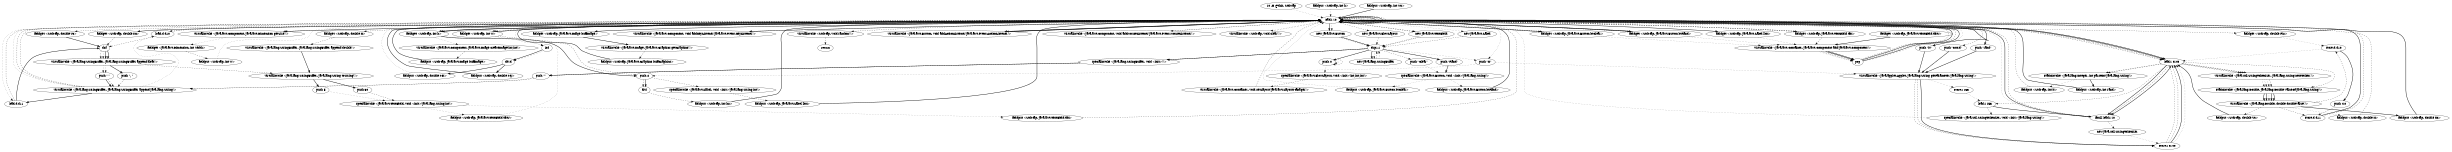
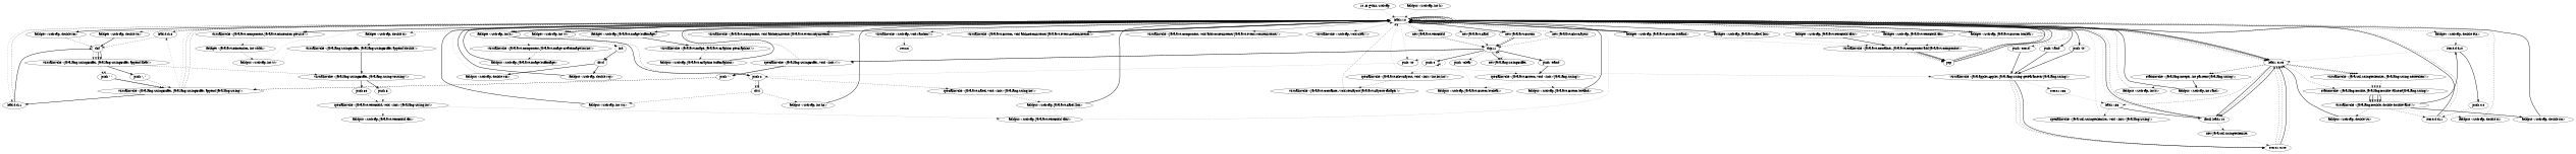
  digraph {
    edge [style=dashed]
    "r0 := @this: StdMap"
    "load.r r0"
    "fieldget <StdMap: double Pi2>"
    "virtualinvoke <java.awt.Component: java.awt.Dimension getSize()>"
    "fieldget <StdMap: int w>"
    "fieldget <StdMap: int h>"
    "fieldget <StdMap: java.awt.Image buffImage>"
    "push \"K\""
    "load.r $r40"
    "push \"it\""
    "push \"rand\""
    "push \"coord\""
    "load.d d10"
    "load.d d11"
    "new java.awt.FlowLayout"
    "new java.awt.TextField"
    "fieldget <StdMap: double Xc>"
    "fieldget <StdMap: double Yc>"
    "new java.awt.Label"
    "fieldget <StdMap: java.awt.Label lbK>"
    "fieldget <StdMap: double K>"
    "fieldget <StdMap: java.awt.TextField tfK>"
    "virtualinvoke <java.awt.Component: void addKeyListener(java.awt.event.KeyListener)>"
    "new java.awt.Button"
    "fieldget <StdMap: java.awt.Button btClear>"
    "virtualinvoke <java.awt.Button: void addActionListener(java.awt.event.ActionListener)>"
    "fieldget <StdMap: java.awt.Button btRand>"
    "virtualinvoke <java.awt.Component: void addMouseListener(java.awt.event.MouseListener)>"
    "virtualinvoke <StdMap: void clear()>"
    "virtualinvoke <StdMap: void random()>"
    "store.d d10"
    "fieldget <java.awt.Dimension: int width>"
    "push 2"
    i2d
    "virtualinvoke <java.awt.Component: java.awt.Image createImage(int,int)>"
    "virtualinvoke <java.awt.Image: java.awt.Graphics getGraphics()>"
    "virtualinvoke <java.applet.Applet: java.lang.String getParameter(java.lang.String)>"
    "ifnull load.r r0"
    "staticinvoke <java.lang.Double: java.lang.Double valueOf(java.lang.String)>"
    "staticinvoke <java.lang.Integer: int parseInt(java.lang.String)>"
    "load.r r53"
    "virtualinvoke <java.util.StringTokenizer: java.lang.String nextToken()>"
    d2f
    "dup1.r"
    "fieldget <StdMap: java.awt.TextField tfXY>"
    "virtualinvoke <java.awt.Container: java.awt.Component add(java.awt.Component)>"
    "virtualinvoke <java.lang.StringBuffer: java.lang.StringBuffer append(double)>"
    return
    "push 4.0"
    "store.d d11"
    "fieldput <StdMap: int w>"
    "fieldput <StdMap: int h>"
    "div.i"
    "specialinvoke <java.awt.Label: void <init>(java.lang.String,int)>"
    "div.d"
    "fieldput <StdMap: int w2>"
    "fieldput <StdMap: int h2>"
    "fieldput <StdMap: java.awt.Label lbK>"
    "fieldput <StdMap: java.awt.Image buffImage>"
    "fieldput <StdMap: java.awt.Graphics buffGraphics>"
    "store.r $r40"
    "store.r r53"
    "new java.util.StringTokenizer"
    "virtualinvoke <java.lang.Double: double doubleValue()>"
    "fieldput <StdMap: int it>"
    "fieldput <StdMap: int rand>"
    "specialinvoke <java.util.StringTokenizer: void <init>(java.lang.String)>"
    "fieldput <StdMap: double K>"
    "fieldput <StdMap: double Xc>"
    "fieldput <StdMap: double Yc>"
    "virtualinvoke <java.lang.StringBuffer: java.lang.StringBuffer append(float)>"
    "fieldput <StdMap: double Mx>"
    "fieldput <StdMap: double My>"
    "push 0"
    "new java.lang.StringBuffer"
    "specialinvoke <java.lang.StringBuffer: void <init>()>"
    "push \"Clear\""
    "push \"Rand\""
    "specialinvoke <java.awt.FlowLayout: void <init>(int,int,int)>"
    "push \"\""
    "specialinvoke <java.awt.Button: void <init>(java.lang.String)>"
    "virtualinvoke <java.awt.Container: void setLayout(java.awt.LayoutManager)>"
    "virtualinvoke <java.lang.StringBuffer: java.lang.StringBuffer append(java.lang.String)>"
    "push \" \""
    "push \"; \""
    "virtualinvoke <java.lang.StringBuffer: java.lang.String toString()>"
    "push 30"
    "push 5"
    "specialinvoke <java.awt.TextField: void <init>(java.lang.String,int)>"
    "fieldput <StdMap: java.awt.TextField tfXY>"
    "fieldput <StdMap: java.awt.TextField tfK>"
    pop
    "fieldput <StdMap: java.awt.Button btClear>"
    "fieldput <StdMap: java.awt.Button btRand>"
    "r0 := @this: StdMap" -> "load.r r0" [style=dotted]
    "load.r r0" -> "load.r r0"
    "load.r r0" -> "load.r r0" [style=dotted]
    "load.r r0" -> "load.r r0" [style=bold]
    "load.r r0" -> "load.r r0" [style=dotted]
    "load.r r0" -> "load.r r0"
    "load.r r0" -> "load.r r0"
    "load.r r0" -> "load.r r0"
    "load.r r0" -> "load.r r0" [style=dotted]
    "load.r r0" -> "load.r r0"
    "load.r r0" -> "load.r r0" [style=bold]
    "load.r r0" -> "load.r r0"
    "load.r r0" -> "load.r r0" [style=bold]
    "load.r r0" -> "load.r r0"
    "load.r r0" -> "fieldget <StdMap: double Pi2>"
    "load.r r0" -> "virtualinvoke <java.awt.Component: java.awt.Dimension getSize()>" [style=dotted]
    "load.r r0" -> "virtualinvoke <java.awt.Component: java.awt.Dimension getSize()>" [style=bold]
    "load.r r0" -> "fieldget <StdMap: int w>" [style=dotted]
    "load.r r0" -> "fieldget <StdMap: int w>" [style=dotted]
    "load.r r0" -> "fieldget <StdMap: int w>"
    "load.r r0" -> "fieldget <StdMap: int h>" [style=dotted]
    "load.r r0" -> "fieldget <StdMap: int h>" [style=bold]
    "load.r r0" -> "fieldget <StdMap: int h>" [style=bold]
    "load.r r0" -> "fieldget <StdMap: java.awt.Image buffImage>" [style=bold]
    "load.r r0" -> "push \"K\"" [style=dotted]
    "load.r r0" -> "load.r $r40"
    "load.r r0" -> "load.r $r40" [style=dotted]
    "load.r r0" -> "load.r $r40"
    "load.r r0" -> "load.r $r40" [style=bold]
    "load.r r0" -> "load.r $r40" [style=bold]
    "load.r r0" -> "push \"it\"" [style=bold]
    "load.r r0" -> "push \"rand\"" [style=bold]
    "load.r r0" -> "push \"coord\""
    "load.r r0" -> "load.d d10"
    "load.r r0" -> "load.d d11" [style=dotted]
    "load.r r0" -> "new java.awt.FlowLayout"
    "load.r r0" -> "new java.awt.TextField"
    "load.r r0" -> "new java.awt.TextField"
    "load.r r0" -> "fieldget <StdMap: double Xc>" [style=bold]
    "load.r r0" -> "fieldget <StdMap: double Yc>"
    "load.r r0" -> "new java.awt.Label" [style=dotted]
    "load.r r0" -> "fieldget <StdMap: java.awt.Label lbK>" [style=bold]
    "load.r r0" -> "fieldget <StdMap: double K>"
    "load.r r0" -> "fieldget <StdMap: java.awt.TextField tfK>"
    "load.r r0" -> "fieldget <StdMap: java.awt.TextField tfK>"
    "load.r r0" -> "virtualinvoke <java.awt.Component: void addKeyListener(java.awt.event.KeyListener)>" [style=bold]
    "load.r r0" -> "new java.awt.Button" [style=bold]
    "load.r r0" -> "new java.awt.Button" [style=dotted]
    "load.r r0" -> "fieldget <StdMap: java.awt.Button btClear>" [style=bold]
    "load.r r0" -> "fieldget <StdMap: java.awt.Button btClear>"
    "load.r r0" -> "virtualinvoke <java.awt.Button: void addActionListener(java.awt.event.ActionListener)>" [style=bold]
    "load.r r0" -> "virtualinvoke <java.awt.Button: void addActionListener(java.awt.event.ActionListener)>" [style=dotted]
    "load.r r0" -> "fieldget <StdMap: java.awt.Button btRand>"
    "load.r r0" -> "fieldget <StdMap: java.awt.Button btRand>" [style=bold]
    "load.r r0" -> "virtualinvoke <java.awt.Component: void addMouseListener(java.awt.event.MouseListener)>"
    "load.r r0" -> "virtualinvoke <StdMap: void clear()>" [style=dotted]
    "load.r r0" -> "virtualinvoke <StdMap: void random()>"
    "fieldget <StdMap: double Pi2>" -> "store.d d10" [style=dotted]
    "virtualinvoke <java.awt.Component: java.awt.Dimension getSize()>" -> "fieldget <java.awt.Dimension: int width>" [style=dotted]
    "fieldget <StdMap: int w>" -> "load.r r0" [style=bold]
    "fieldget <StdMap: int w>" -> "push 2"
    "fieldget <StdMap: int w>" -> i2d [style=dotted]
    "fieldget <StdMap: int h>" -> "push 2" [style=bold]
    "fieldget <StdMap: int h>" -> i2d [style=dotted]
    "fieldget <StdMap: int h>" -> "virtualinvoke <java.awt.Component: java.awt.Image createImage(int,int)>" [style=dotted]
    "fieldget <StdMap: java.awt.Image buffImage>" -> "virtualinvoke <java.awt.Image: java.awt.Graphics getGraphics()>" [style=bold]
    "push \"K\"" -> "push 2" [style=dotted]
    "push \"K\"" -> "virtualinvoke <java.applet.Applet: java.lang.String getParameter(java.lang.String)>" [style=dotted]
    "load.r $r40" -> "ifnull load.r r0" [style=bold]
    "load.r $r40" -> "ifnull load.r r0"
    "load.r $r40" -> "ifnull load.r r0" [style=bold]
    "load.r $r40" -> "staticinvoke <java.lang.Double: java.lang.Double valueOf(java.lang.String)>"
    "load.r $r40" -> "staticinvoke <java.lang.Integer: int parseInt(java.lang.String)>"
    "load.r $r40" -> "staticinvoke <java.lang.Integer: int parseInt(java.lang.String)>"
    "load.r $r40" -> "load.r r53"
    "load.r $r40" -> "virtualinvoke <java.util.StringTokenizer: java.lang.String nextToken()>"
    "load.r $r40" -> "virtualinvoke <java.util.StringTokenizer: java.lang.String nextToken()>" [style=dotted]
    "load.r $r40" -> "virtualinvoke <java.util.StringTokenizer: java.lang.String nextToken()>"
    "load.r $r40" -> "virtualinvoke <java.util.StringTokenizer: java.lang.String nextToken()>"
    "push \"it\"" -> "virtualinvoke <java.applet.Applet: java.lang.String getParameter(java.lang.String)>" [style=bold]
    "push \"rand\"" -> "virtualinvoke <java.applet.Applet: java.lang.String getParameter(java.lang.String)>" [style=bold]
    "push \"coord\"" -> "virtualinvoke <java.applet.Applet: java.lang.String getParameter(java.lang.String)>" [style=bold]
    "load.d d10" -> "load.r r0"
    "load.d d10" -> d2f
    "load.d d11" -> "load.r r0"
    "load.d d11" -> d2f [style=bold]
    "new java.awt.FlowLayout" -> "dup1.r"
    "new java.awt.TextField" -> "dup1.r"
    "new java.awt.TextField" -> "dup1.r"
    "fieldget <StdMap: double Xc>" -> d2f
    "fieldget <StdMap: double Yc>" -> d2f [style=bold]
    "new java.awt.Label" -> "dup1.r"
    "fieldget <StdMap: java.awt.Label lbK>" -> "virtualinvoke <java.awt.Container: java.awt.Component add(java.awt.Component)>" [style=dotted]
    "fieldget <StdMap: double K>" -> "virtualinvoke <java.lang.StringBuffer: java.lang.StringBuffer append(double)>"
    "fieldget <StdMap: java.awt.TextField tfK>" -> "load.r r0"
    "fieldget <StdMap: java.awt.TextField tfK>" -> "virtualinvoke <java.awt.Container: java.awt.Component add(java.awt.Component)>"
    "virtualinvoke <java.awt.Component: void addKeyListener(java.awt.event.KeyListener)>" -> "load.r r0" [style=dotted]
    "new java.awt.Button" -> "dup1.r"
    "new java.awt.Button" -> "dup1.r" [style=bold]
    "fieldget <StdMap: java.awt.Button btClear>" -> "load.r r0"
    "fieldget <StdMap: java.awt.Button btClear>" -> "virtualinvoke <java.awt.Container: java.awt.Component add(java.awt.Component)>" [style=dotted]
    "virtualinvoke <java.awt.Button: void addActionListener(java.awt.event.ActionListener)>" -> "load.r r0" [style=bold]
    "virtualinvoke <java.awt.Button: void addActionListener(java.awt.event.ActionListener)>" -> "load.r r0" [style=bold]
    "fieldget <StdMap: java.awt.Button btRand>" -> "load.r r0" [style=bold]
    "fieldget <StdMap: java.awt.Button btRand>" -> "virtualinvoke <java.awt.Container: java.awt.Component add(java.awt.Component)>" [style=dotted]
    "virtualinvoke <java.awt.Component: void addMouseListener(java.awt.event.MouseListener)>" -> "load.r r0"
    "virtualinvoke <StdMap: void clear()>" -> "load.r r0" [style=dotted]
    "virtualinvoke <StdMap: void random()>" -> return
    "store.d d10" -> "load.r $r40" [style=dotted]
    "store.d d10" -> "push 4.0" [style=bold]
    "fieldget <java.awt.Dimension: int width>" -> "fieldput <StdMap: int w>"
    "push 2" -> "div.i"
    "push 2" -> "div.i" [style=bold]
    "push 2" -> "specialinvoke <java.awt.Label: void <init>(java.lang.String,int)>"
    i2d -> "div.d" [style=bold]
    i2d -> "div.d" [style=dotted]
    "virtualinvoke <java.awt.Component: java.awt.Image createImage(int,int)>" -> "fieldput <StdMap: java.awt.Image buffImage>"
    "virtualinvoke <java.awt.Image: java.awt.Graphics getGraphics()>" -> "fieldput <StdMap: java.awt.Graphics buffGraphics>"
    "virtualinvoke <java.applet.Applet: java.lang.String getParameter(java.lang.String)>" -> "store.r $r40"
    "virtualinvoke <java.applet.Applet: java.lang.String getParameter(java.lang.String)>" -> "store.r $r40"
    "virtualinvoke <java.applet.Applet: java.lang.String getParameter(java.lang.String)>" -> "store.r $r40" [style=bold]
    "virtualinvoke <java.applet.Applet: java.lang.String getParameter(java.lang.String)>" -> "store.r r53" [style=dotted]
    "ifnull load.r r0" -> "load.r r0" [style=dotted]
    "ifnull load.r r0" -> "load.r r0" [style=bold]
    "ifnull load.r r0" -> "load.r r0"
    "ifnull load.r r0" -> "new java.util.StringTokenizer"
    "staticinvoke <java.lang.Double: java.lang.Double valueOf(java.lang.String)>" -> "virtualinvoke <java.lang.Double: double doubleValue()>" [style=bold]
    "staticinvoke <java.lang.Double: java.lang.Double valueOf(java.lang.String)>" -> "virtualinvoke <java.lang.Double: double doubleValue()>" [style=bold]
    "staticinvoke <java.lang.Double: java.lang.Double valueOf(java.lang.String)>" -> "virtualinvoke <java.lang.Double: double doubleValue()>" [style=dotted]
    "staticinvoke <java.lang.Double: java.lang.Double valueOf(java.lang.String)>" -> "virtualinvoke <java.lang.Double: double doubleValue()>" [style=bold]
    "staticinvoke <java.lang.Double: java.lang.Double valueOf(java.lang.String)>" -> "virtualinvoke <java.lang.Double: double doubleValue()>" [style=bold]
    "staticinvoke <java.lang.Integer: int parseInt(java.lang.String)>" -> "fieldput <StdMap: int it>" [style=dotted]
    "staticinvoke <java.lang.Integer: int parseInt(java.lang.String)>" -> "fieldput <StdMap: int rand>" [style=bold]
    "load.r r53" -> "ifnull load.r r0" [style=bold]
    "load.r r53" -> "specialinvoke <java.util.StringTokenizer: void <init>(java.lang.String)>"
    "virtualinvoke <java.util.StringTokenizer: java.lang.String nextToken()>" -> "staticinvoke <java.lang.Double: java.lang.Double valueOf(java.lang.String)>" [style=dotted]
    "virtualinvoke <java.util.StringTokenizer: java.lang.String nextToken()>" -> "staticinvoke <java.lang.Double: java.lang.Double valueOf(java.lang.String)>" [style=dotted]
    "virtualinvoke <java.util.StringTokenizer: java.lang.String nextToken()>" -> "staticinvoke <java.lang.Double: java.lang.Double valueOf(java.lang.String)>" [style=dotted]
    "virtualinvoke <java.util.StringTokenizer: java.lang.String nextToken()>" -> "staticinvoke <java.lang.Double: java.lang.Double valueOf(java.lang.String)>"
    d2f -> "virtualinvoke <java.lang.StringBuffer: java.lang.StringBuffer append(float)>"
    d2f -> "virtualinvoke <java.lang.StringBuffer: java.lang.StringBuffer append(float)>" [style=dotted]
    d2f -> "virtualinvoke <java.lang.StringBuffer: java.lang.StringBuffer append(float)>" [style=bold]
    d2f -> "virtualinvoke <java.lang.StringBuffer: java.lang.StringBuffer append(float)>" [style=bold]
    "dup1.r" -> "push \"K\"" [style=dotted]
    "dup1.r" -> "push 0" [style=bold]
    "dup1.r" -> "new java.lang.StringBuffer" [style=bold]
    "dup1.r" -> "new java.lang.StringBuffer" [style=dotted]
    "dup1.r" -> "specialinvoke <java.lang.StringBuffer: void <init>()>"
    "dup1.r" -> "specialinvoke <java.lang.StringBuffer: void <init>()>" [style=bold]
    "dup1.r" -> "push \"Clear\""
    "dup1.r" -> "push \"Rand\"" [style=bold]
    "fieldget <StdMap: java.awt.TextField tfXY>" -> "virtualinvoke <java.awt.Container: java.awt.Component add(java.awt.Component)>" [style=bold]
    "virtualinvoke <java.awt.Container: java.awt.Component add(java.awt.Component)>" -> pop [style=dotted]
    "virtualinvoke <java.awt.Container: java.awt.Component add(java.awt.Component)>" -> pop
    "virtualinvoke <java.awt.Container: java.awt.Component add(java.awt.Component)>" -> pop [style=dotted]
    "virtualinvoke <java.awt.Container: java.awt.Component add(java.awt.Component)>" -> pop [style=bold]
    "virtualinvoke <java.awt.Container: java.awt.Component add(java.awt.Component)>" -> pop [style=bold]
    "virtualinvoke <java.lang.StringBuffer: java.lang.StringBuffer append(double)>" -> "virtualinvoke <java.lang.StringBuffer: java.lang.String toString()>" [style=bold]
    "push 4.0" -> "store.d d11"
    "store.d d11" -> "load.r r0" [style=bold]
    "store.d d11" -> "load.r r0"
    "fieldput <StdMap: int w>" -> "load.r r0" [style=dotted]
    "fieldput <StdMap: int h>" -> "load.r r0" [style=dotted]
+   "div.i" -> "fieldput <StdMap: int w2>"
    "div.i" -> "fieldput <StdMap: int h2>"
    "specialinvoke <java.awt.Label: void <init>(java.lang.String,int)>" -> "fieldput <StdMap: java.awt.Label lbK>"
    "div.d" -> "fieldput <StdMap: double Mx>" [style=bold]
    "div.d" -> "fieldput <StdMap: double My>" [style=bold]
    "fieldput <StdMap: int w2>" -> "load.r r0" [style=bold]
    "fieldput <StdMap: int h2>" -> "load.r r0" [style=bold]
    "fieldput <StdMap: java.awt.Label lbK>" -> "load.r r0" [style=bold]
    "fieldput <StdMap: java.awt.Image buffImage>" -> "load.r r0" [style=bold]
    "fieldput <StdMap: java.awt.Graphics buffGraphics>" -> "load.r r0" [style=bold]
    "store.r $r40" -> "load.r $r40"
    "store.r $r40" -> "load.r $r40"
    "store.r $r40" -> "load.r $r40" [style=bold]
    "store.r $r40" -> "load.r $r40" [style=dotted]
    "store.r r53" -> "load.r r53" [style=dotted]
    "new java.util.StringTokenizer" -> "store.r $r40" [style=dotted]
-   "virtualinvoke <java.lang.Double: double doubleValue()>" -> "store.d d10"
+   "virtualinvoke <java.lang.Double: double doubleValue()>" -> "store.d d10" [style=bold]
    "virtualinvoke <java.lang.Double: double doubleValue()>" -> "store.d d11"
    "virtualinvoke <java.lang.Double: double doubleValue()>" -> "fieldput <StdMap: double K>" [style=dotted]
    "virtualinvoke <java.lang.Double: double doubleValue()>" -> "fieldput <StdMap: double Xc>" [style=bold]
    "virtualinvoke <java.lang.Double: double doubleValue()>" -> "fieldput <StdMap: double Yc>"
    "fieldput <StdMap: int it>" -> "load.r r0"
    "fieldput <StdMap: int rand>" -> "load.r r0" [style=bold]
    "specialinvoke <java.util.StringTokenizer: void <init>(java.lang.String)>" -> "load.r r0" [style=dotted]
    "fieldput <StdMap: double K>" -> "load.r r0"
    "fieldput <StdMap: double Xc>" -> "load.r r0" [style=bold]
    "fieldput <StdMap: double Yc>" -> "load.r $r40" [style=bold]
    "virtualinvoke <java.lang.StringBuffer: java.lang.StringBuffer append(float)>" -> "push \" \"" [style=dotted]
    "virtualinvoke <java.lang.StringBuffer: java.lang.StringBuffer append(float)>" -> "push \" \"" [style=dotted]
    "virtualinvoke <java.lang.StringBuffer: java.lang.StringBuffer append(float)>" -> "push \"; \"" [style=bold]
    "virtualinvoke <java.lang.StringBuffer: java.lang.StringBuffer append(float)>" -> "virtualinvoke <java.lang.StringBuffer: java.lang.String toString()>"
    "fieldput <StdMap: double Mx>" -> "load.r r0" [style=dotted]
    "fieldput <StdMap: double My>" -> "load.r r0" [style=bold]
    "push 0" -> "push 0" [style=dotted]
    "push 0" -> "push 0"
    "push 0" -> "specialinvoke <java.awt.FlowLayout: void <init>(int,int,int)>" [style=dotted]
    "new java.lang.StringBuffer" -> "dup1.r"
    "new java.lang.StringBuffer" -> "dup1.r" [style=dotted]
    "specialinvoke <java.lang.StringBuffer: void <init>()>" -> "push \"\"" [style=bold]
    "specialinvoke <java.lang.StringBuffer: void <init>()>" -> "push \"\""
    "push \"Clear\"" -> "specialinvoke <java.awt.Button: void <init>(java.lang.String)>" [style=dotted]
    "push \"Rand\"" -> "specialinvoke <java.awt.Button: void <init>(java.lang.String)>" [style=bold]
    "specialinvoke <java.awt.FlowLayout: void <init>(int,int,int)>" -> "virtualinvoke <java.awt.Container: void setLayout(java.awt.LayoutManager)>"
    "push \"\"" -> "virtualinvoke <java.lang.StringBuffer: java.lang.StringBuffer append(java.lang.String)>"
    "push \"\"" -> "virtualinvoke <java.lang.StringBuffer: java.lang.StringBuffer append(java.lang.String)>"
    "specialinvoke <java.awt.Button: void <init>(java.lang.String)>" -> "fieldput <StdMap: java.awt.Button btClear>" [style=dotted]
    "specialinvoke <java.awt.Button: void <init>(java.lang.String)>" -> "fieldput <StdMap: java.awt.Button btRand>" [style=dotted]
    "virtualinvoke <java.awt.Container: void setLayout(java.awt.LayoutManager)>" -> "load.r r0"
    "virtualinvoke <java.lang.StringBuffer: java.lang.StringBuffer append(java.lang.String)>" -> "load.r r0" [style=dotted]
    "virtualinvoke <java.lang.StringBuffer: java.lang.StringBuffer append(java.lang.String)>" -> "load.r r0"
    "virtualinvoke <java.lang.StringBuffer: java.lang.StringBuffer append(java.lang.String)>" -> "load.r r0"
    "virtualinvoke <java.lang.StringBuffer: java.lang.StringBuffer append(java.lang.String)>" -> "load.d d10" [style=dotted]
    "virtualinvoke <java.lang.StringBuffer: java.lang.StringBuffer append(java.lang.String)>" -> "load.d d11" [style=bold]
    "push \" \"" -> "virtualinvoke <java.lang.StringBuffer: java.lang.StringBuffer append(java.lang.String)>" [style=bold]
    "push \" \"" -> "virtualinvoke <java.lang.StringBuffer: java.lang.StringBuffer append(java.lang.String)>"
    "push \"; \"" -> "virtualinvoke <java.lang.StringBuffer: java.lang.StringBuffer append(java.lang.String)>"
    "virtualinvoke <java.lang.StringBuffer: java.lang.String toString()>" -> "push 30" [style=bold]
    "virtualinvoke <java.lang.StringBuffer: java.lang.String toString()>" -> "push 5" [style=bold]
    "push 30" -> "specialinvoke <java.awt.TextField: void <init>(java.lang.String,int)>"
    "push 5" -> "specialinvoke <java.awt.TextField: void <init>(java.lang.String,int)>" [style=dotted]
    "specialinvoke <java.awt.TextField: void <init>(java.lang.String,int)>" -> "fieldput <StdMap: java.awt.TextField tfXY>" [style=dotted]
    "specialinvoke <java.awt.TextField: void <init>(java.lang.String,int)>" -> "fieldput <StdMap: java.awt.TextField tfK>" [style=dotted]
    "fieldput <StdMap: java.awt.TextField tfXY>" -> "load.r r0" [style=dotted]
-   "fieldput <StdMap: java.awt.TextField tfK>" -> "load.r r0"
+   "specialinvoke <java.lang.StringBuffer: void <init>()>" -> "load.r r0"
    pop -> "load.r r0"
    pop -> "load.r r0" [style=bold]
    pop -> "load.r r0"
    pop -> "load.r r0" [style=bold]
    pop -> "load.r r0" [style=dotted]
    "fieldput <StdMap: java.awt.Button btClear>" -> "load.r r0" [style=dotted]
    "fieldput <StdMap: java.awt.Button btRand>" -> "load.r r0" [style=bold]
  }
